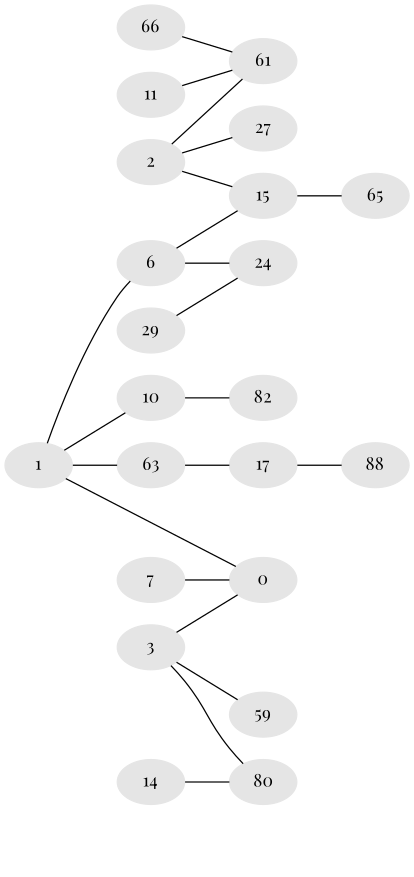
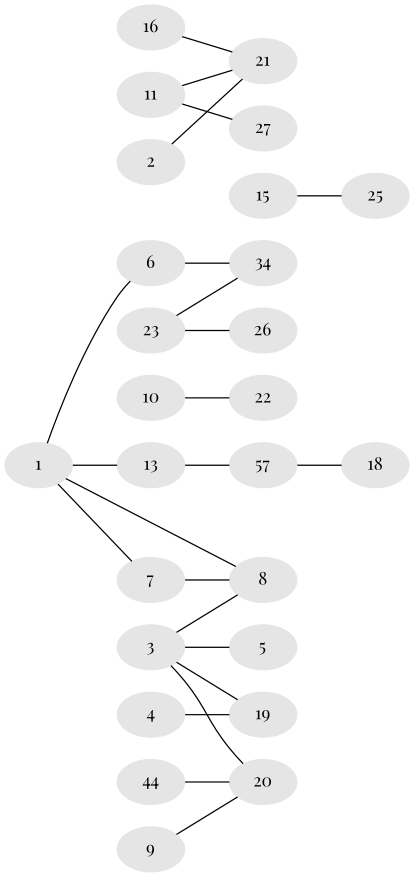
  graph {
    fontname="Playfair Display"
    rankdir=LR
    node [color=gray90 fontname="Playfair Display" style=filled]
    edge [fontname="Playfair Display" weight=1.0]
    1
    6
-   8 [label=0]
+   8
    10
-   13 [label=63]
+   13
    15
-   24
-   22 [label=82]
-   17
+   24 [label=34]
+   22
+   17 [label=57]
    2
-   21 [label=61]
-   25 [label=65]
+   21
+   25
    3
-   19 [label=59]
-   20 [label=80]
+   5
+   19
+   20
+   4
    7
+   9
    11
    27
-   18 [label=88]
-   14
-   16 [label=66]
-   23 [label=29]
+   18
+   14 [label=44]
+   16
+   23
+   26
    1 -- 6
    1 -- 8
-   1 -- 10
+   1 -- 7
    1 -- 13
-   6 -- 15
    6 -- 24
    10 -- 22
    13 -- 17
    15 -- 25
    17 -- 18
-   2 -- 15
    2 -- 21
    3 -- 8
+   3 -- 5
    3 -- 19
    3 -- 20
+   4 -- 19
    7 -- 8
+   9 -- 20
    11 -- 21
-   2 -- 27
+   11 -- 27
    14 -- 20
    16 -- 21
    23 -- 24
+   23 -- 26
  }
